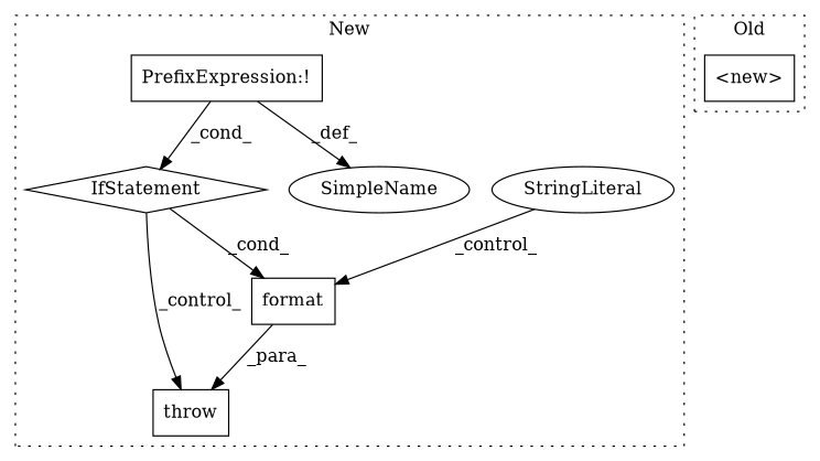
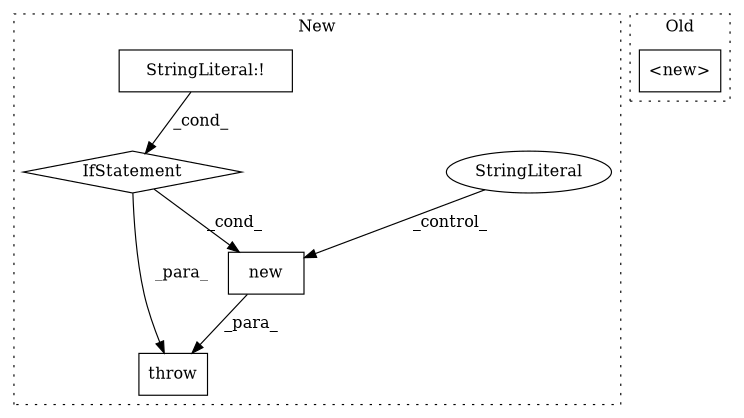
  digraph {
    node [shape=box]
-   n1 [a=32 l="7,1" label=format s="27107,27149"]
+   n1 [a=32 l="7,1" label=new s="27107,27149"]
    n2 [a=45 l=29 label=StringLiteral s=27077 shape=ellipse]
    n3 [a=53 l=6 label=throw s=27058]
    n4 [a=25 l="4,2" label=IfStatement s="26797,26919" shape=diamond]
-   n5 [a=42 label=SimpleName shape=ellipse]
-   n6 [a=38 l=1 label="PrefixExpression:!" s=26848]
+   n6 [a=38 l=1 label="StringLiteral:!" s=26848]
    n7 [a=14 l=18 label="<new>" s=26446]
    subgraph cluster_1 {
      label=New
      style=dotted
      n1
      n2
      n3
      n4
-     n5
      n6
    }
    subgraph cluster_2 {
      label=Old
      style=dotted
      n7
    }
    n1 -> n3 [label=_para_]
    n2 -> n1 [label=_control_]
    n4 -> n1 [label=_cond_]
-   n4 -> n3 [label=_control_]
+   n4 -> n3 [label=_para_]
    n6 -> n4 [label=_cond_]
-   n6 -> n5 [label=_def_]
  }
